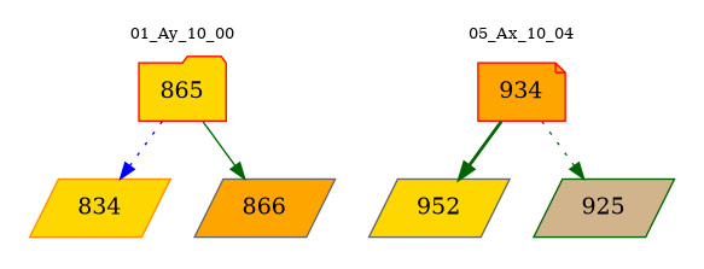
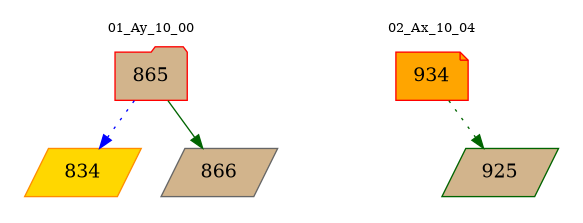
  digraph {
    node [color=red fillcolor=tan shape=parallelogram style=filled]
    edge [color=darkgreen style=dotted]
-   n1 [fillcolor=gold label=865 shape=folder]
+   n1 [label=865 shape=folder]
    n2 [color=darkorange fillcolor=gold label=834]
-   n3 [color=gray40 fillcolor=orange label=866]
+   n3 [color=gray40 label=866]
    n4 [fillcolor=orange label=934 shape=note]
-   n5 [color=gray40 fillcolor=gold label=952]
    n6 [color=darkgreen label=925]
    subgraph cluster_1 {
      color=white
      fontsize=10
      label="01_Ay_10_00"
      n1
      n2
      n3
    }
    subgraph cluster_2 {
      color=white
      fontsize=10
-     label="05_Ax_10_04"
+     label="02_Ax_10_04"
      n4
-     n5
      n6
    }
    n1 -> n2 [color=blue]
    n1 -> n3 [style=solid]
-   n4 -> n5 [style=bold]
    n4 -> n6
  }
